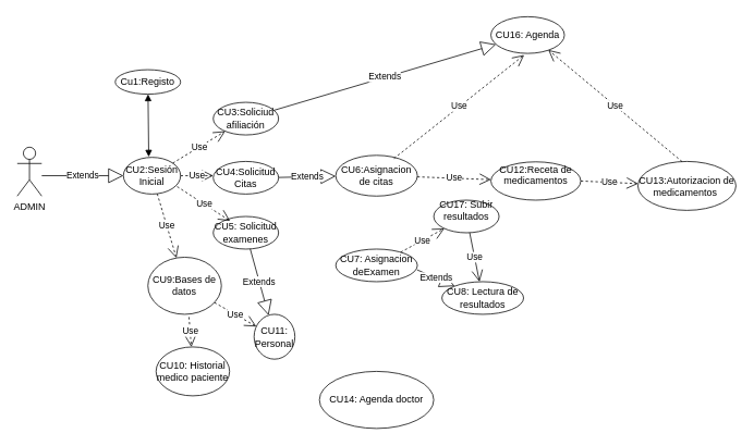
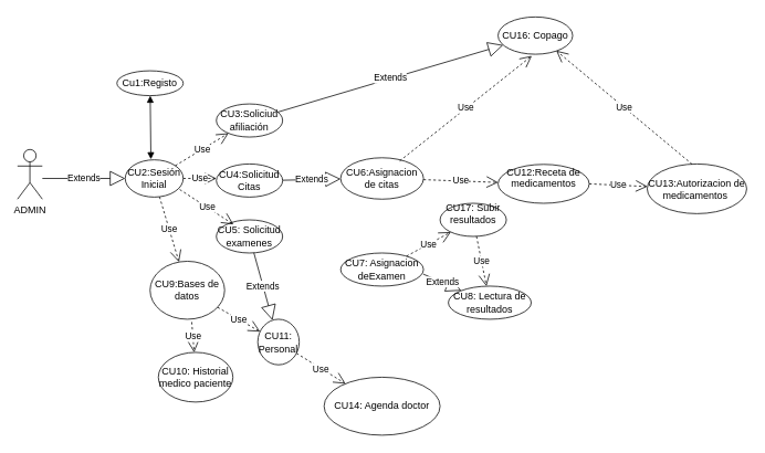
  <mxCell id="0" />
  <mxCell id="1" parent="0" />
  <mxCell id="2" value="&lt;font style=&quot;vertical-align: inherit;&quot;&gt;&lt;font style=&quot;vertical-align: inherit;&quot;&gt;ADMIN&lt;/font&gt;&lt;/font&gt;" style="shape=umlActor;verticalLabelPosition=bottom;verticalAlign=top;html=1;" vertex="1" parent="1"><mxGeometry x="20" y="180" width="30" height="60" as="geometry" /></mxCell>
  <mxCell id="3" value="&lt;font style=&quot;vertical-align: inherit;&quot;&gt;&lt;font style=&quot;vertical-align: inherit;&quot;&gt;CU2:Sesión Inicial&lt;/font&gt;&lt;/font&gt;" style="ellipse;whiteSpace=wrap;html=1;" vertex="1" parent="1"><mxGeometry x="150" y="192.5" width="70" height="45" as="geometry" /></mxCell>
  <mxCell id="4" value="Cu1:Registo" style="ellipse;whiteSpace=wrap;html=1;" vertex="1" parent="1"><mxGeometry x="140" y="85" width="80" height="30" as="geometry" /></mxCell>
  <mxCell id="5" value="" style="endArrow=block;startArrow=block;endFill=1;startFill=1;html=1;rounded=0;entryX=0.443;entryY=-0.014;entryDx=0;entryDy=0;entryPerimeter=0;" edge="1" parent="1" source="4" target="3"><mxGeometry width="160" relative="1" as="geometry"><mxPoint x="180" y="55" as="sourcePoint" /><mxPoint x="180" y="215" as="targetPoint" /></mxGeometry></mxCell>
  <mxCell id="6" value="CU3:Soliciud afiliación" style="ellipse;whiteSpace=wrap;html=1;" vertex="1" parent="1"><mxGeometry x="260" y="125" width="80" height="40" as="geometry" /></mxCell>
  <mxCell id="7" value="CU4:Solicitud Citas" style="ellipse;whiteSpace=wrap;html=1;" vertex="1" parent="1"><mxGeometry x="260" y="197.5" width="80" height="40" as="geometry" /></mxCell>
  <mxCell id="8" value="CU5: Solicitud examenes" style="ellipse;whiteSpace=wrap;html=1;" vertex="1" parent="1"><mxGeometry x="260" y="265" width="80" height="40" as="geometry" /></mxCell>
  <mxCell id="9" value="CU6:Asignacion de citas" style="ellipse;whiteSpace=wrap;html=1;" vertex="1" parent="1"><mxGeometry x="410" y="190" width="100" height="50" as="geometry" /></mxCell>
  <mxCell id="10" value="Extends" style="endArrow=block;endSize=16;endFill=0;html=1;rounded=0;" edge="1" parent="1"><mxGeometry width="160" relative="1" as="geometry"><mxPoint x="50" y="215" as="sourcePoint" /><mxPoint x="150" y="215" as="targetPoint" /></mxGeometry></mxCell>
  <mxCell id="11" value="Use" style="endArrow=open;endSize=12;dashed=1;html=1;rounded=0;" edge="1" parent="1" source="3"><mxGeometry width="160" relative="1" as="geometry"><mxPoint x="220" y="215" as="sourcePoint" /><mxPoint x="260" y="215" as="targetPoint" /></mxGeometry></mxCell>
  <mxCell id="12" value="Use" style="endArrow=open;endSize=12;dashed=1;html=1;rounded=0;" edge="1" parent="1" source="3" target="6"><mxGeometry width="160" relative="1" as="geometry"><mxPoint x="220" y="215" as="sourcePoint" /><mxPoint x="380" y="215" as="targetPoint" /></mxGeometry></mxCell>
  <mxCell id="13" value="Use" style="endArrow=open;endSize=12;dashed=1;html=1;rounded=0;exitX=0.94;exitY=0.797;exitDx=0;exitDy=0;exitPerimeter=0;entryX=0.258;entryY=0.136;entryDx=0;entryDy=0;entryPerimeter=0;" edge="1" parent="1" source="3" target="8"><mxGeometry width="160" relative="1" as="geometry"><mxPoint x="200" y="245" as="sourcePoint" /><mxPoint x="260" y="285" as="targetPoint" /></mxGeometry></mxCell>
  <mxCell id="14" value="CU8: Lectura de resultados" style="ellipse;whiteSpace=wrap;html=1;" vertex="1" parent="1"><mxGeometry x="540" y="345" width="100" height="40" as="geometry" /></mxCell>
  <mxCell id="15" value="Extends" style="endArrow=block;endSize=16;endFill=0;html=1;rounded=0;" edge="1" parent="1" source="8" target="24"><mxGeometry width="160" relative="1" as="geometry"><mxPoint x="340" y="285" as="sourcePoint" /><mxPoint x="440" y="315" as="targetPoint" /></mxGeometry></mxCell>
  <mxCell id="16" value="Extends" style="endArrow=block;endSize=16;endFill=0;html=1;rounded=0;" edge="1" parent="1" source="7" target="9"><mxGeometry width="160" relative="1" as="geometry"><mxPoint x="340" y="217.5" as="sourcePoint" /><mxPoint x="500" y="217.5" as="targetPoint" /></mxGeometry></mxCell>
  <mxCell id="17" value="CU7: Asignacion deExamen" style="ellipse;whiteSpace=wrap;html=1;" vertex="1" parent="1"><mxGeometry x="410" y="305" width="100" height="40" as="geometry" /></mxCell>
  <mxCell id="18" value="Extends" style="endArrow=block;endSize=16;endFill=0;html=1;rounded=0;" edge="1" parent="1" source="6" target="31"><mxGeometry width="160" relative="1" as="geometry"><mxPoint x="400" y="135" as="sourcePoint" /><mxPoint x="397.253" y="77.671" as="targetPoint" /></mxGeometry></mxCell>
  <mxCell id="19" value="Extends" style="endArrow=block;endSize=16;endFill=0;html=1;rounded=0;exitX=0.996;exitY=0.636;exitDx=0;exitDy=0;exitPerimeter=0;" edge="1" parent="1" source="17" target="14"><mxGeometry width="160" relative="1" as="geometry"><mxPoint x="380" y="365" as="sourcePoint" /><mxPoint x="540" y="365" as="targetPoint" /></mxGeometry></mxCell>
  <mxCell id="20" value="CU9:Bases de datos" style="ellipse;whiteSpace=wrap;html=1;" vertex="1" parent="1"><mxGeometry x="180" y="315" width="90" height="70" as="geometry" /></mxCell>
  <mxCell id="21" value="Use" style="endArrow=open;endSize=12;dashed=1;html=1;rounded=0;" edge="1" parent="1" source="3" target="20"><mxGeometry width="160" relative="1" as="geometry"><mxPoint x="50" y="364.66" as="sourcePoint" /><mxPoint x="210" y="364.66" as="targetPoint" /></mxGeometry></mxCell>
  <mxCell id="22" value="CU10: Historial medico paciente" style="ellipse;whiteSpace=wrap;html=1;" vertex="1" parent="1"><mxGeometry x="190" y="425" width="90" height="60" as="geometry" /></mxCell>
  <mxCell id="23" value="Use" style="endArrow=open;endSize=12;dashed=1;html=1;rounded=0;exitX=0.559;exitY=1.048;exitDx=0;exitDy=0;exitPerimeter=0;" edge="1" parent="1" source="20" target="22"><mxGeometry width="160" relative="1" as="geometry"><mxPoint x="240" y="395" as="sourcePoint" /><mxPoint x="400" y="395" as="targetPoint" /></mxGeometry></mxCell>
  <mxCell id="24" value="CU11: Personal" style="ellipse;whiteSpace=wrap;html=1;" vertex="1" parent="1"><mxGeometry x="310" y="385" width="50" height="55" as="geometry" /></mxCell>
  <mxCell id="25" value="Use" style="endArrow=open;endSize=12;dashed=1;html=1;rounded=0;" edge="1" parent="1" source="20" target="24"><mxGeometry width="160" relative="1" as="geometry"><mxPoint x="270" y="365" as="sourcePoint" /><mxPoint x="430" y="365" as="targetPoint" /></mxGeometry></mxCell>
  <mxCell id="26" value="CU12:Receta de medicamentos&lt;div&gt;&lt;br&gt;&lt;/div&gt;" style="ellipse;whiteSpace=wrap;html=1;" vertex="1" parent="1"><mxGeometry x="600" y="198" width="110" height="47" as="geometry" /></mxCell>
  <mxCell id="27" value="Use" style="endArrow=open;endSize=12;dashed=1;html=1;rounded=0;" edge="1" parent="1" source="9" target="26"><mxGeometry width="160" relative="1" as="geometry"><mxPoint x="510" y="215" as="sourcePoint" /><mxPoint x="660" y="155" as="targetPoint" /></mxGeometry></mxCell>
  <mxCell id="28" value="CU13:Autorizacion de medicamentos&amp;nbsp;" style="ellipse;whiteSpace=wrap;html=1;" vertex="1" parent="1"><mxGeometry x="780" y="197.5" width="120" height="60" as="geometry" /></mxCell>
  <mxCell id="29" value="CU14: Agenda doctor" style="ellipse;whiteSpace=wrap;html=1;" vertex="1" parent="1"><mxGeometry x="390" y="455" width="140" height="70" as="geometry" /></mxCell>
- <mxCell id="31" value="CU16: Agenda" style="ellipse;whiteSpace=wrap;html=1;" vertex="1" parent="1"><mxGeometry x="600" y="20" width="90" height="45" as="geometry" /></mxCell>
+ <mxCell id="30" value="Use" style="endArrow=open;endSize=12;dashed=1;html=1;rounded=0;" edge="1" parent="1" source="24" target="29"><mxGeometry width="160" relative="1" as="geometry"><mxPoint x="330" y="455" as="sourcePoint" /><mxPoint x="490" y="455" as="targetPoint" /></mxGeometry></mxCell>
+ <mxCell id="31" value="CU16: Copago" style="ellipse;whiteSpace=wrap;html=1;" vertex="1" parent="1"><mxGeometry x="600" y="20" width="90" height="45" as="geometry" /></mxCell>
  <mxCell id="32" value="Use" style="endArrow=open;endSize=12;dashed=1;html=1;rounded=0;entryX=0.452;entryY=1.044;entryDx=0;entryDy=0;entryPerimeter=0;exitX=0.713;exitY=0.078;exitDx=0;exitDy=0;exitPerimeter=0;" edge="1" parent="1" source="9" target="31"><mxGeometry width="160" relative="1" as="geometry"><mxPoint x="480" y="185" as="sourcePoint" /><mxPoint x="640" y="185" as="targetPoint" /></mxGeometry></mxCell>
  <mxCell id="33" value="Use" style="endArrow=open;endSize=12;dashed=1;html=1;rounded=0;entryX=0.781;entryY=0.907;entryDx=0;entryDy=0;entryPerimeter=0;exitX=0.451;exitY=0.005;exitDx=0;exitDy=0;exitPerimeter=0;" edge="1" parent="1" source="28" target="31"><mxGeometry width="160" relative="1" as="geometry"><mxPoint x="700" y="125" as="sourcePoint" /><mxPoint x="860" y="125" as="targetPoint" /></mxGeometry></mxCell>
  <mxCell id="34" value="CU17: Subir resultados&lt;div&gt;&lt;br&gt;&lt;/div&gt;" style="ellipse;whiteSpace=wrap;html=1;" vertex="1" parent="1"><mxGeometry x="530" y="245" width="80" height="40" as="geometry" /></mxCell>
  <mxCell id="35" value="Use" style="endArrow=open;endSize=12;dashed=1;html=1;rounded=0;" edge="1" parent="1" source="17" target="34"><mxGeometry width="160" relative="1" as="geometry"><mxPoint x="460" y="305" as="sourcePoint" /><mxPoint x="620" y="305" as="targetPoint" /></mxGeometry></mxCell>
- <mxCell id="36" value="Use" style="endArrow=open;endSize=12;dashed=0;html=1;rounded=0;" edge="1" parent="1" source="34" target="14"><mxGeometry width="160" relative="1" as="geometry"><mxPoint x="620" y="305" as="sourcePoint" /><mxPoint x="780" y="305" as="targetPoint" /></mxGeometry></mxCell>
+ <mxCell id="36" value="Use" style="endArrow=open;endSize=12;dashed=1;html=1;rounded=0;" edge="1" parent="1" source="34" target="14"><mxGeometry width="160" relative="1" as="geometry"><mxPoint x="620" y="305" as="sourcePoint" /><mxPoint x="780" y="305" as="targetPoint" /></mxGeometry></mxCell>
  <mxCell id="37" value="Use" style="endArrow=open;endSize=12;dashed=1;html=1;rounded=0;exitX=1;exitY=0.5;exitDx=0;exitDy=0;" edge="1" parent="1" source="26" target="28"><mxGeometry width="160" relative="1" as="geometry"><mxPoint x="680" y="425" as="sourcePoint" /><mxPoint x="840" y="425" as="targetPoint" /></mxGeometry></mxCell>
